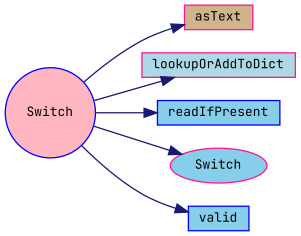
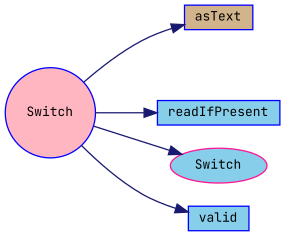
  digraph {
    fontname="JetBrains Mono"
    rankdir=LR
    node [color=blue fillcolor=skyblue fontname="JetBrains Mono" fontsize=10 shape=box style=filled]
    edge [color=midnightblue fontname="JetBrains Mono" fontsize=10 labelfontname=FreeSans labelfontsize=10 style=solid]
    n1 [fillcolor=lightpink fontcolor=black height=0.2 label=Switch shape=circle width=0.4]
-   n2 [color=deeppink fillcolor=tan height=0.2 label=asText width=0.4]
-   n3 [color=deeppink fillcolor=lightblue height=0.2 label=lookupOrAddToDict width=0.4]
+   n2 [fillcolor=tan height=0.2 label=asText width=0.4]
    n4 [height=0.2 label=readIfPresent width=0.4]
    n5 [color=deeppink height=0.2 label=Switch shape=ellipse width=0.4]
    n6 [height=0.2 label=valid width=0.4]
    n1 -> n2
-   n1 -> n3
    n1 -> n4
    n1 -> n5
    n1 -> n6
  }
